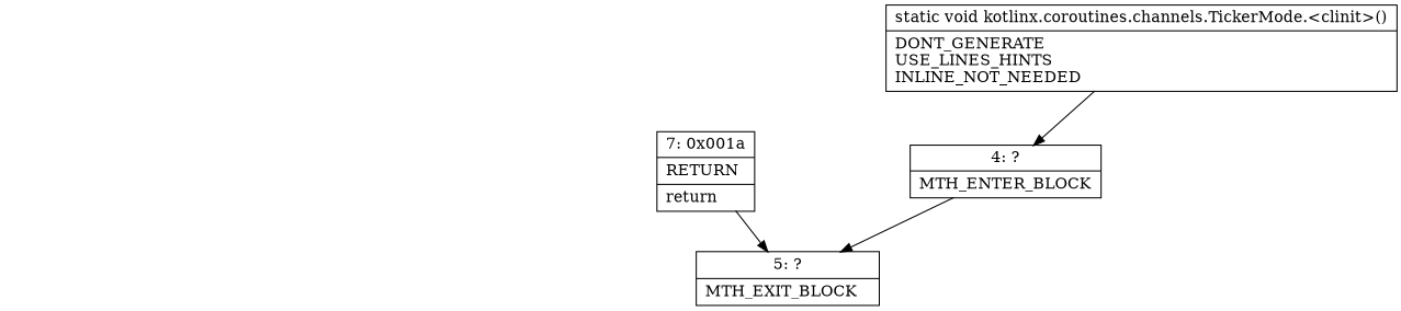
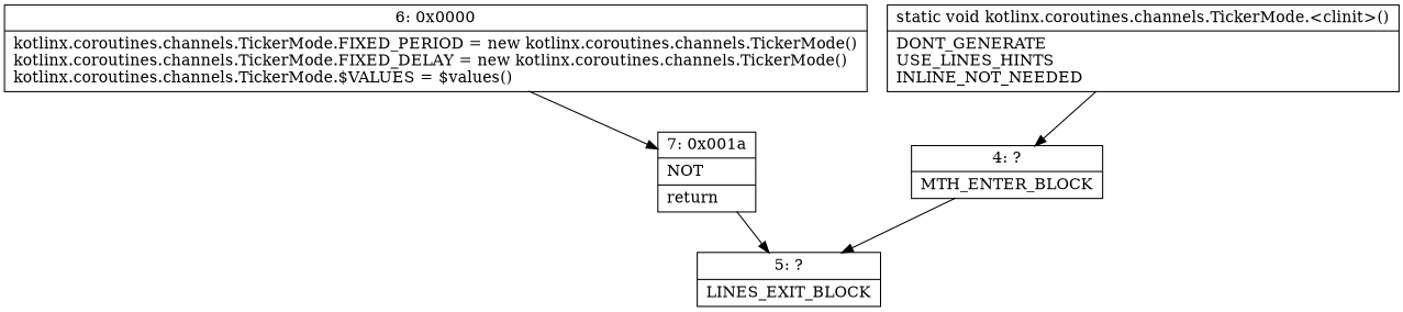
  digraph {
    node [shape=record]
    n1 [label="{4\:\ ?|MTH_ENTER_BLOCK\l}"]
-   n2 [label="{5\:\ ?|MTH_EXIT_BLOCK\l}"]
-   n4 [label="{7\:\ 0x001a|RETURN\l|return\l}"]
+   n2 [label="{5\:\ ?|LINES_EXIT_BLOCK\l}"]
+   n3 [label="{6\:\ 0x0000|kotlinx.coroutines.channels.TickerMode.FIXED_PERIOD = new kotlinx.coroutines.channels.TickerMode()\lkotlinx.coroutines.channels.TickerMode.FIXED_DELAY = new kotlinx.coroutines.channels.TickerMode()\lkotlinx.coroutines.channels.TickerMode.$VALUES = $values()\l}"]
+   n4 [label="{7\:\ 0x001a|NOT\l|return\l}"]
    n5 [label="{static void kotlinx.coroutines.channels.TickerMode.\<clinit\>()  | DONT_GENERATE\lUSE_LINES_HINTS\lINLINE_NOT_NEEDED\l}"]
    n1 -> n2
+   n3 -> n4
    n4 -> n2
    n5 -> n1
  }
